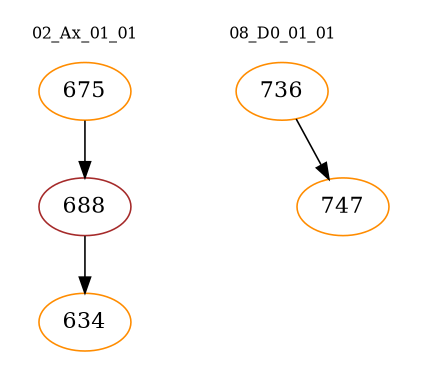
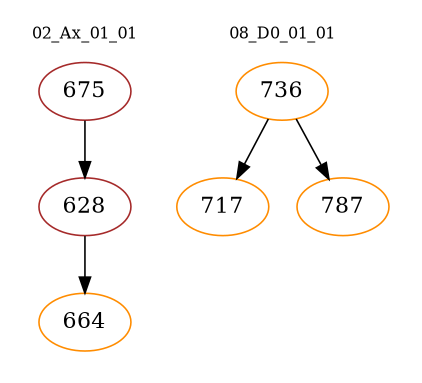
  digraph {
    node [color=darkorange]
    edge [color=black]
-   n1 [label=675]
-   n2 [label=634]
-   n3 [color=brown label=688]
+   n1 [color=brown label=675]
+   n2 [label=664]
+   n3 [color=brown label=628]
    n4 [label=736]
-   n6 [label=747]
+   n5 [label=717]
+   n6 [label=787]
    subgraph cluster_1 {
      color=white
      fontsize=10
      label="02_Ax_01_01"
      n1
      n2
      n3
    }
    subgraph cluster_2 {
      color=white
      fontsize=10
      label="08_D0_01_01"
      n4
+     n5
      n6
    }
    n1 -> n3
    n3 -> n2
+   n4 -> n5
    n4 -> n6
  }
